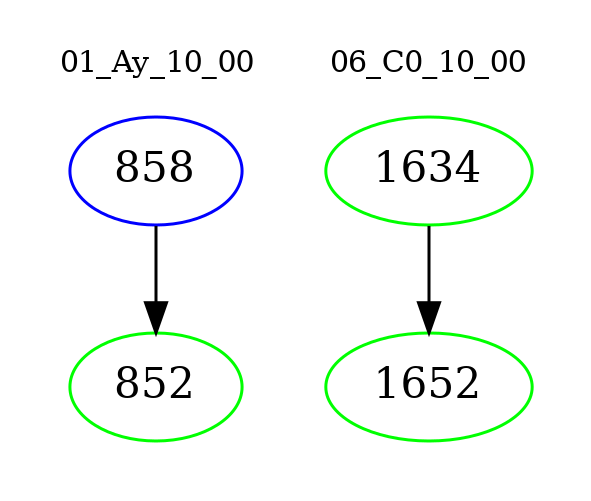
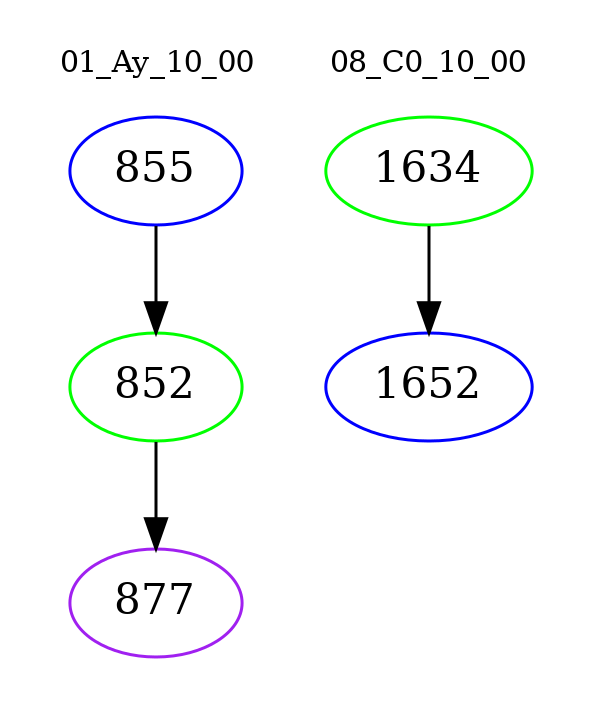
  digraph {
    node [color=blue]
    edge [color=black]
-   n1 [label=858]
+   n1 [label=855]
    n2 [color=green label=852]
+   n3 [color=purple label=877]
    n4 [color=green label=1634]
-   n5 [color=green label=1652]
+   n5 [label=1652]
    subgraph cluster_1 {
      color=white
      fontsize=10
      label="01_Ay_10_00"
      n1
      n2
+     n3
    }
    subgraph cluster_2 {
      color=white
      fontsize=10
-     label="06_C0_10_00"
+     label="08_C0_10_00"
      n4
      n5
    }
    n1 -> n2
+   n2 -> n3
    n4 -> n5
  }
